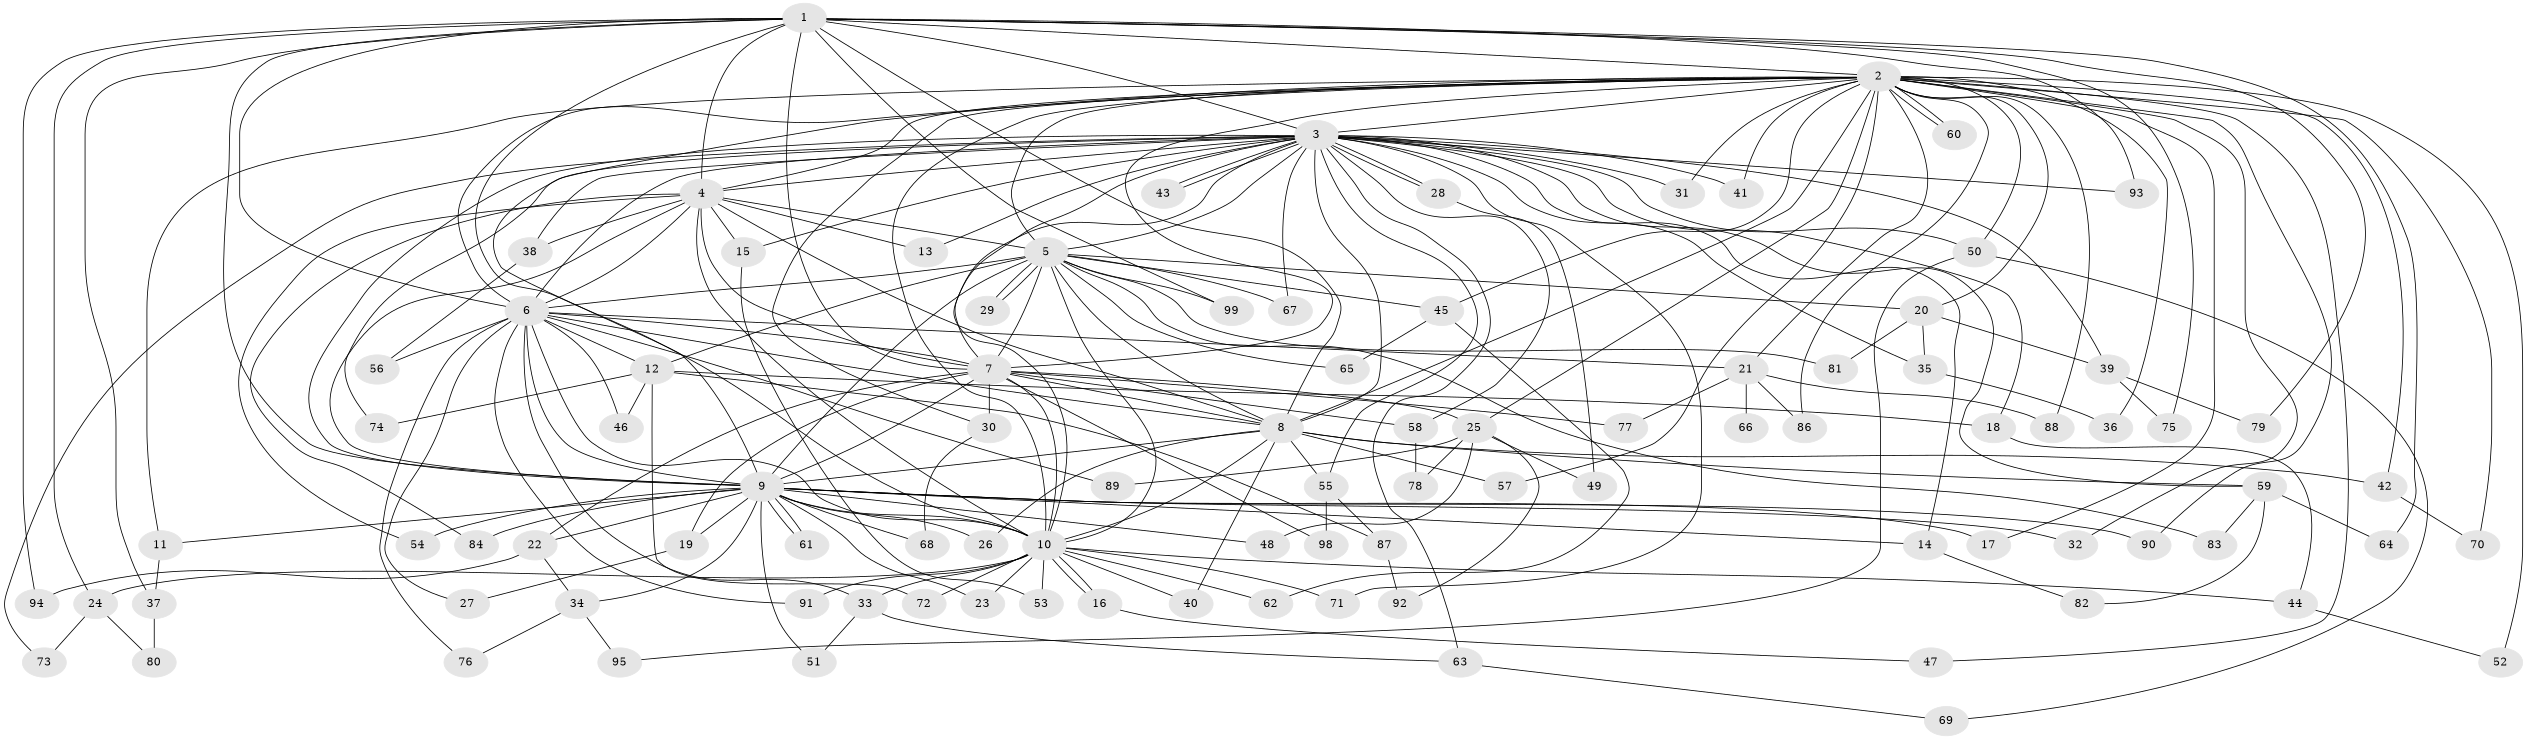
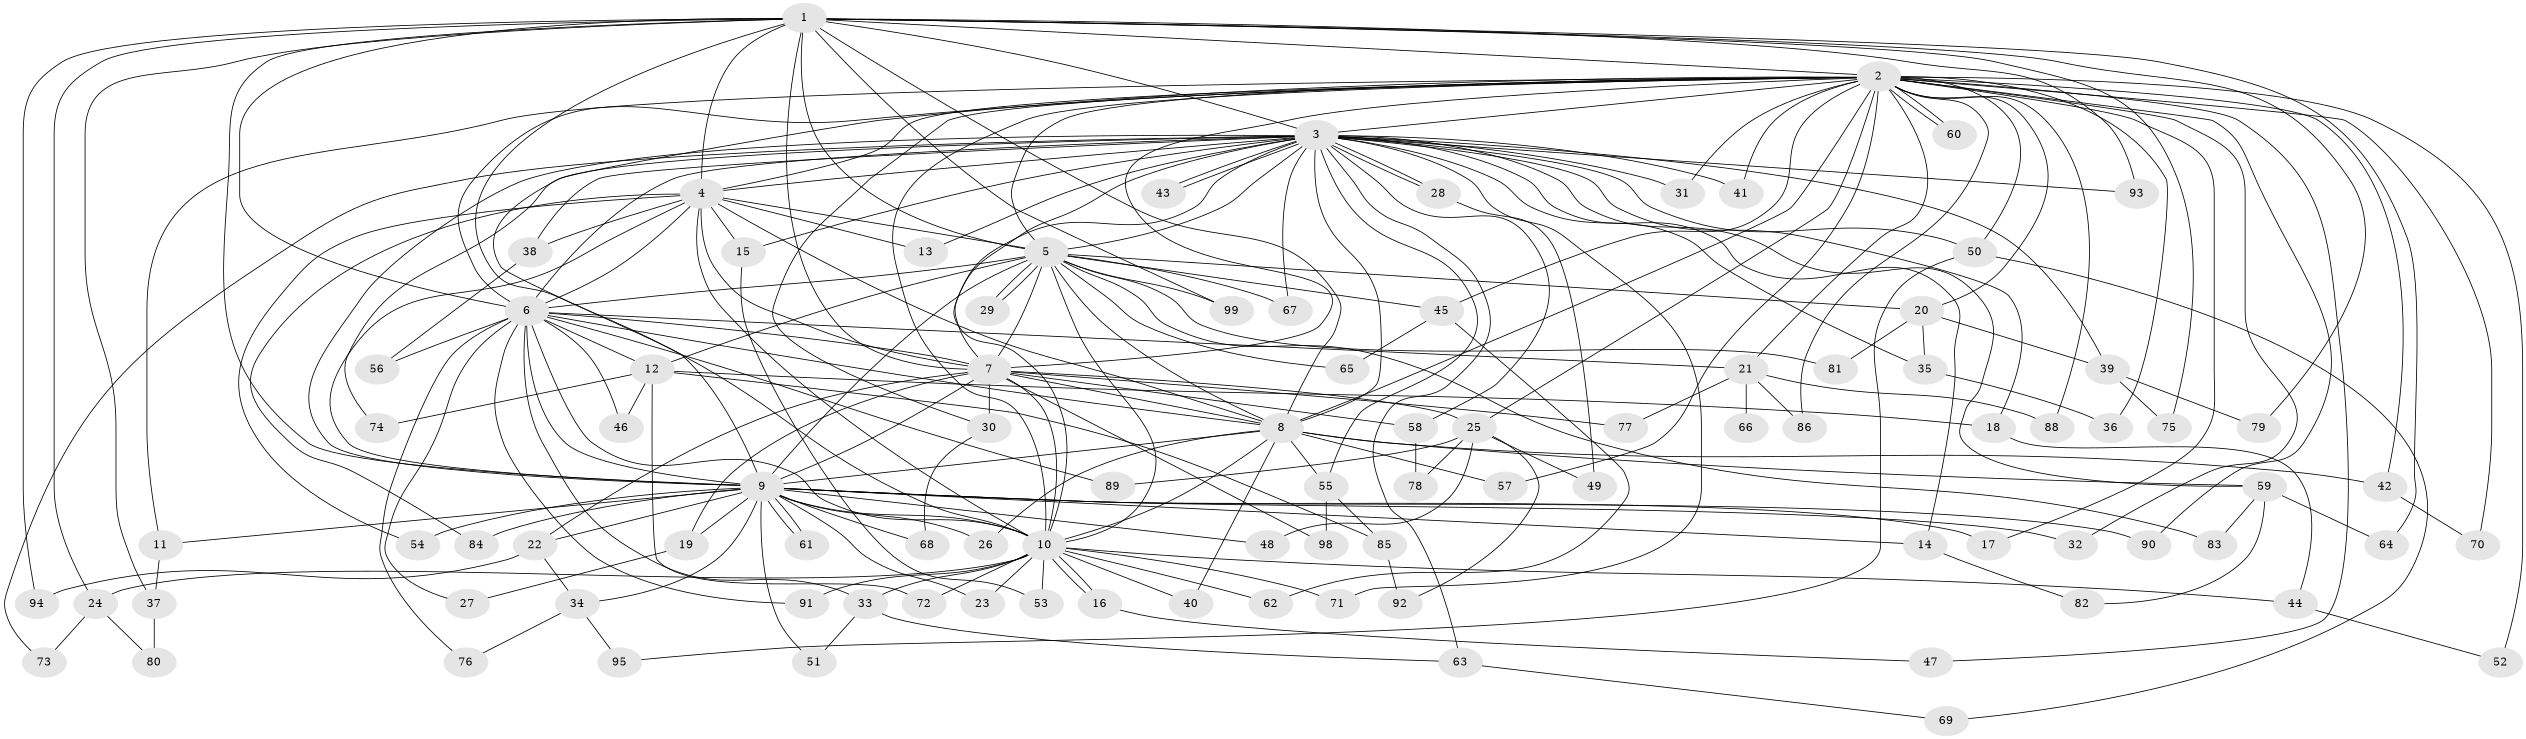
  graph {
    node [color=gray90 style=filled]
    1
    2
    3
    4
    5
    6
    7
    8
    9
    10
    24
    37
    64
    75
    79
    93
    94
    n18 [label=99]
    11
    17
    20
    21
    25
    30
    31
    32
    36
    41
    42
    45
    47
    50
    52
    57
    60
    70
    86
    88
    90
    13
    14
    15
    18
    28
    35
    38
    39
    43
    55
    58
    59
    63
    67
    71
    73
    74
    54
    84
    12
    29
    65
    81
    83
    27
    33
    46
    56
    76
    89
    91
    19
    22
    77
    98
    26
    40
    23
    34
    48
    51
    61
    68
    16
    44
    53
    62
    72
    80
    66
    49
    78
    92
    95
    69
    82
-   85 [label=87]
+   85
    1 -- 2
    1 -- 3
    1 -- 4
+   1 -- 5
    1 -- 6
    1 -- 7
    1 -- 8
    1 -- 9
    1 -- 10
    1 -- 24
    1 -- 37
    1 -- 64
    1 -- 75
    1 -- 79
    1 -- 93
    1 -- 94
    1 -- n18
    2 -- 3
    2 -- 4
    2 -- 5
    2 -- 6
    2 -- 7
    2 -- 8
    2 -- 9
    2 -- 10
    2 -- 11
    2 -- 17
    2 -- 20
    2 -- 21
    2 -- 25
    2 -- 30
    2 -- 31
    2 -- 32
    2 -- 36
    2 -- 41
    2 -- 42
    2 -- 45
    2 -- 47
    2 -- 50
    2 -- 52
    2 -- 57
    2 -- 60
    2 -- 60
    2 -- 70
    2 -- 86
    2 -- 88
    2 -- 90
    3 -- 4
    3 -- 5
    3 -- 6
    3 -- 7
    3 -- 8
    3 -- 9
    3 -- 10
    3 -- 93
    3 -- 31
    3 -- 41
    3 -- 50
    3 -- 13
    3 -- 14
    3 -- 15
    3 -- 18
    3 -- 28
    3 -- 28
    3 -- 35
    3 -- 38
    3 -- 39
    3 -- 43
    3 -- 43
    3 -- 55
    3 -- 58
    3 -- 59
    3 -- 63
    3 -- 67
    3 -- 71
    3 -- 73
    3 -- 74
    4 -- 5
    4 -- 6
    4 -- 7
    4 -- 8
    4 -- 9
    4 -- 10
    4 -- 13
    4 -- 15
    4 -- 38
    4 -- 54
    4 -- 84
    5 -- 6
    5 -- 7
    5 -- 8
    5 -- 9
    5 -- 10
    5 -- n18
    5 -- 20
    5 -- 45
    5 -- 67
    5 -- 12
    5 -- 29
    5 -- 29
    5 -- 65
    5 -- 81
    5 -- 83
    6 -- 7
    6 -- 8
    6 -- 9
    6 -- 10
    6 -- 21
    6 -- 12
    6 -- 27
    6 -- 33
    6 -- 46
    6 -- 56
    6 -- 76
    6 -- 89
    6 -- 91
    7 -- 8
    7 -- 9
    7 -- 10
    7 -- 25
    7 -- 30
    7 -- 58
    7 -- 19
    7 -- 22
    7 -- 77
    7 -- 98
    8 -- 9
    8 -- 10
    8 -- 42
    8 -- 57
    8 -- 55
    8 -- 59
    8 -- 26
    8 -- 40
    9 -- 10
    9 -- 11
    9 -- 17
    9 -- 32
    9 -- 90
    9 -- 14
    9 -- 54
    9 -- 84
    9 -- 19
    9 -- 22
    9 -- 26
    9 -- 23
    9 -- 34
    9 -- 48
    9 -- 51
    9 -- 61
    9 -- 61
    9 -- 68
    10 -- 24
    10 -- 71
    10 -- 33
    10 -- 91
    10 -- 40
    10 -- 23
    10 -- 16
    10 -- 16
    10 -- 44
    10 -- 53
    10 -- 62
    10 -- 72
    24 -- 73
    24 -- 80
    37 -- 80
    11 -- 37
    20 -- 35
    20 -- 39
    20 -- 81
    21 -- 86
    21 -- 88
    21 -- 77
    21 -- 66
    25 -- 89
    25 -- 48
    25 -- 49
    25 -- 78
    25 -- 92
    30 -- 68
    42 -- 70
    45 -- 65
    45 -- 62
    50 -- 95
    50 -- 69
    14 -- 82
    15 -- 53
    18 -- 44
    28 -- 49
    35 -- 36
    38 -- 56
    39 -- 75
    39 -- 79
    55 -- 98
    55 -- 85
    58 -- 78
    59 -- 64
    59 -- 83
    59 -- 82
    63 -- 69
    12 -- 18
    12 -- 74
    12 -- 46
    12 -- 72
    12 -- 85
    33 -- 63
    33 -- 51
    19 -- 27
    22 -- 94
    22 -- 34
    34 -- 76
    34 -- 95
    16 -- 47
    44 -- 52
    85 -- 92
  }
